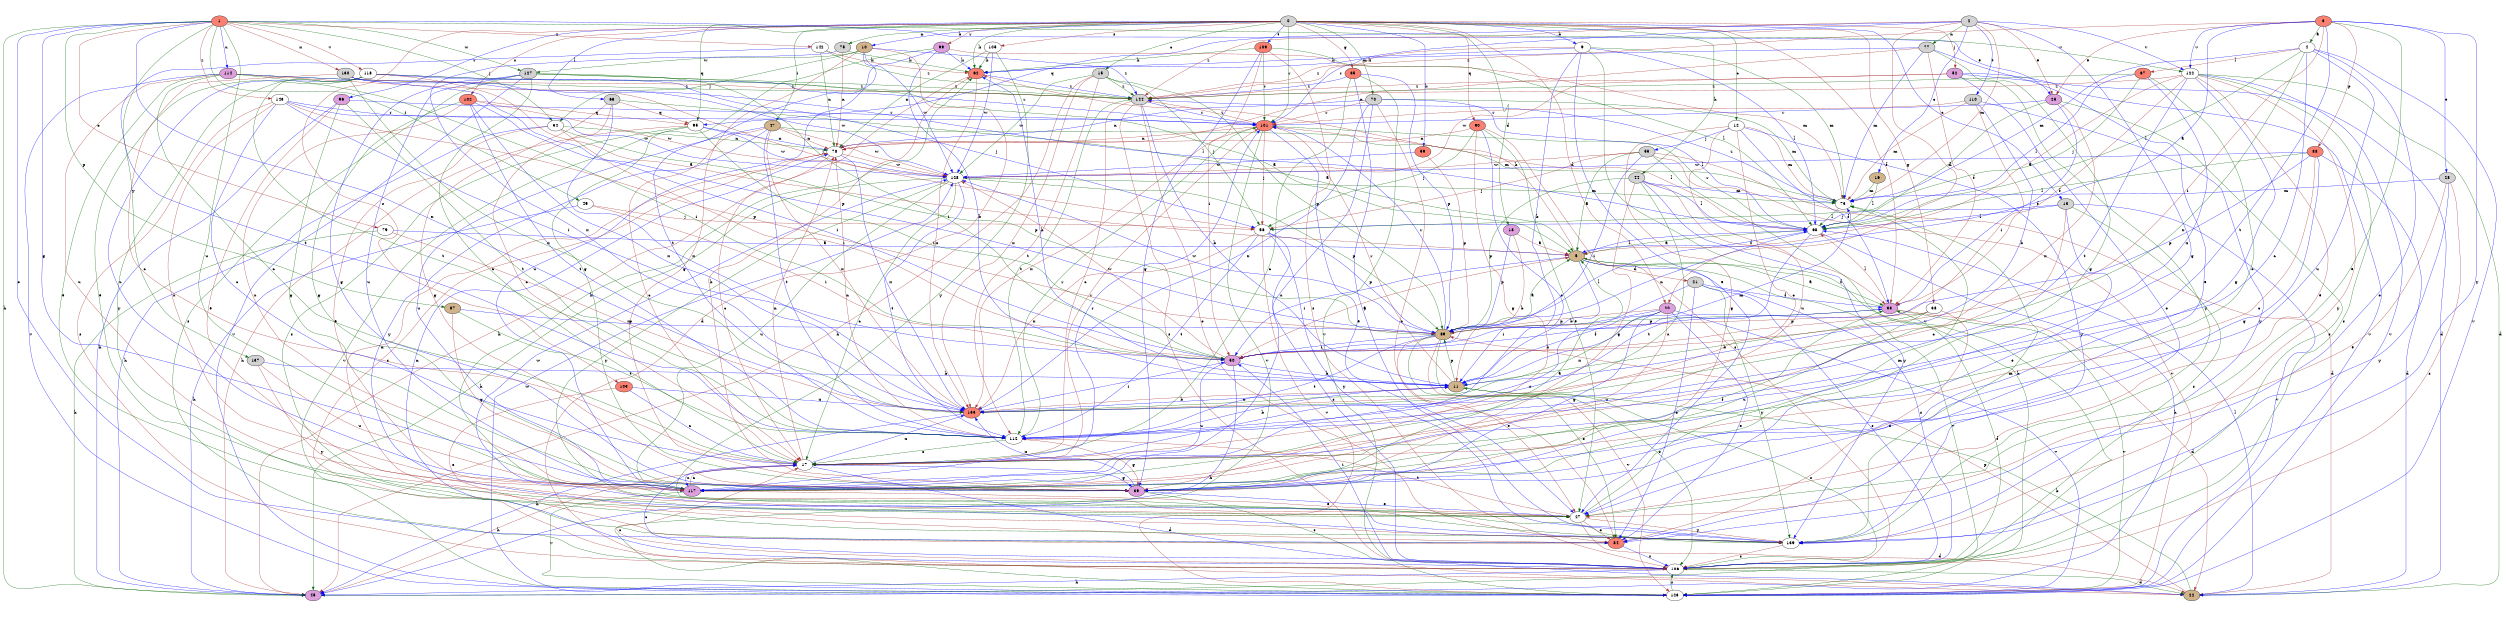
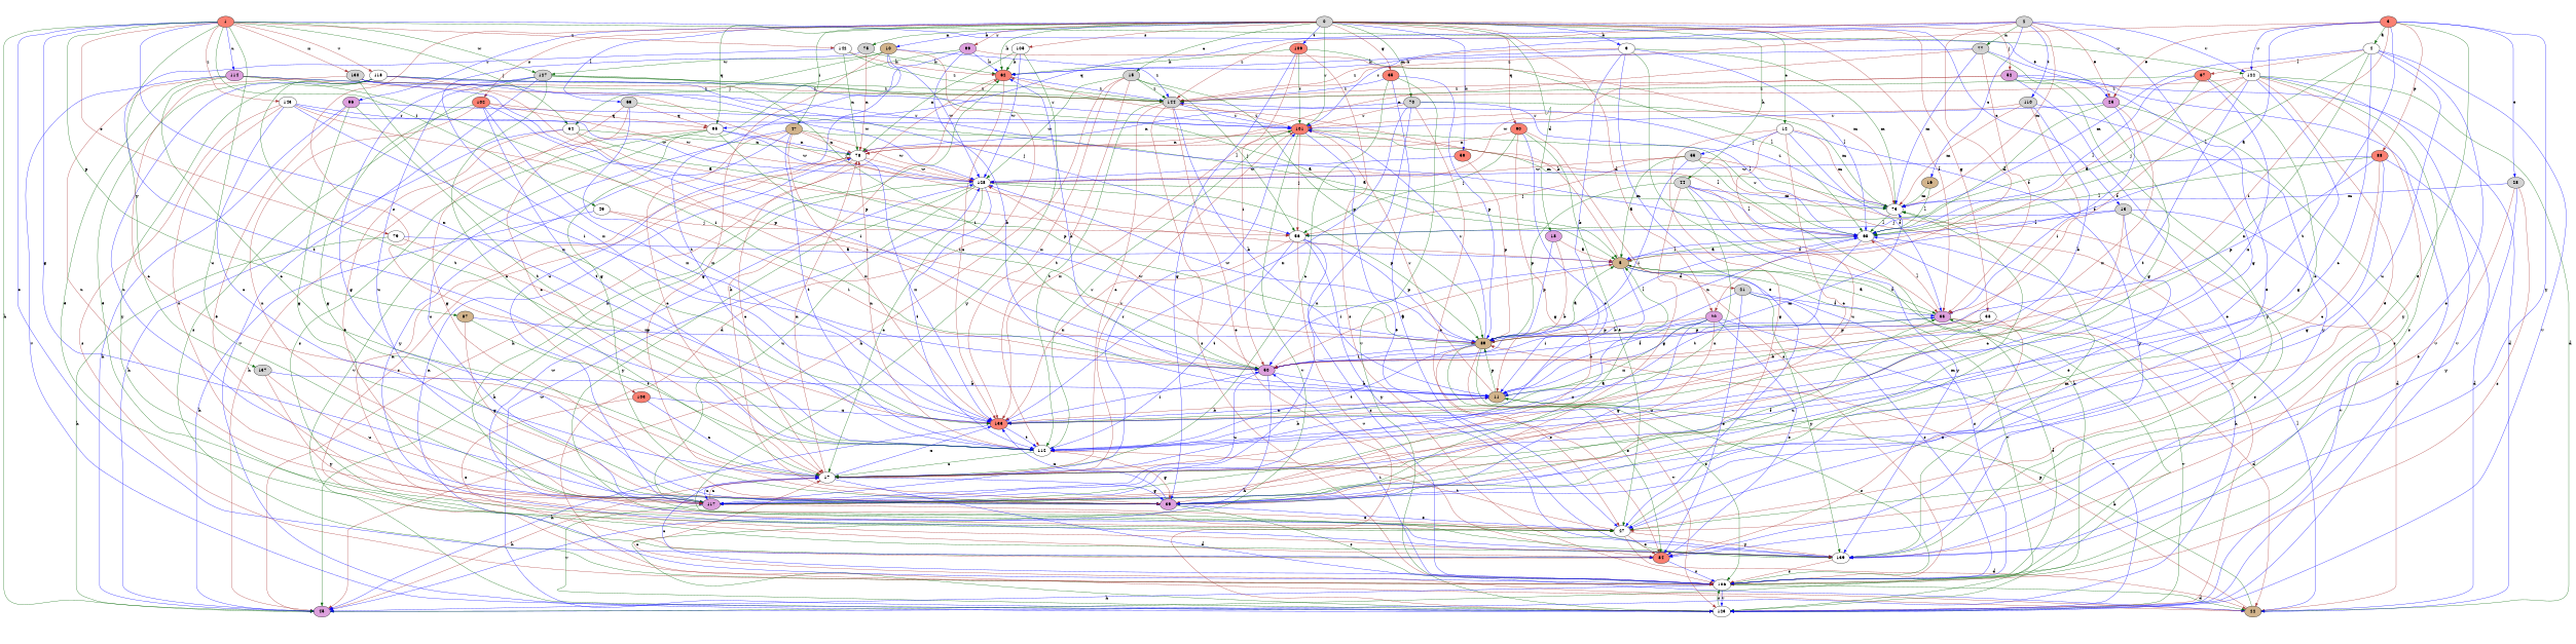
  strict digraph {
    node [fillcolor=white style=filled]
    edge [color=blue]
    0 [fillcolor=lightgrey]
    9
    10 [fillcolor=tan]
    12
    13 [fillcolor=lightgrey]
    15 [fillcolor=lightgrey]
    18 [fillcolor=plum]
    20 [fillcolor=plum]
    33 [fillcolor=plum]
    35 [fillcolor=salmon]
    38
    44 [fillcolor=lightgrey]
    47 [fillcolor=tan]
    52 [fillcolor=plum]
    59 [fillcolor=salmon]
    62 [fillcolor=salmon]
    66 [fillcolor=lightgrey]
    70 [fillcolor=lightgrey]
    75 [fillcolor=lightgrey]
    90 [fillcolor=salmon]
    95
    96 [fillcolor=plum]
    99 [fillcolor=plum]
    101 [fillcolor=salmon]
    102 [fillcolor=salmon]
    103 [fillcolor=salmon]
    105
    109 [fillcolor=salmon]
    73
    144 [fillcolor=lightgrey]
    27
    68
    123
    11 [fillcolor=tan]
    39 [fillcolor=plum]
    54
    117 [fillcolor=plum]
    127 [fillcolor=lightgrey]
    22 [fillcolor=tan]
    128
    139
    17
    55 [fillcolor=lightgrey]
    106
    56
    45 [fillcolor=plum]
    133 [fillcolor=salmon]
    112
    89 [fillcolor=tan]
    5 [fillcolor=tan]
    84 [fillcolor=salmon]
    50 [fillcolor=plum]
    78
    1 [fillcolor=salmon]
    25 [fillcolor=plum]
    49
    79
    87 [fillcolor=tan]
    114 [fillcolor=plum]
    118
    122
    130 [fillcolor=lightgrey]
    137 [fillcolor=lightgrey]
    142
    143
    2 [fillcolor=lightgrey]
    16 [fillcolor=tan]
    77 [fillcolor=lightgrey]
    110 [fillcolor=lightgrey]
    3 [fillcolor=salmon]
    4
    n72 [fillcolor=lightgrey label=28]
    88 [fillcolor=salmon]
    67 [fillcolor=salmon]
    21 [fillcolor=lightgrey]
    0 -> 9 [label=b]
    0 -> 10 [label=b]
    0 -> 12 [color=darkgreen label=c]
    0 -> 13 [label=c]
    0 -> 15 [color=darkgreen label=c]
    0 -> 18 [color=darkgreen label=d]
    0 -> 20 [color=brown label=d]
    0 -> 33 [color=brown label=f]
    0 -> 35 [color=brown label=g]
    0 -> 38 [color=brown label=g]
    0 -> 44 [color=darkgreen label=h]
    0 -> 47 [color=darkgreen label=i]
    0 -> 52 [color=brown label=j]
    0 -> 59 [label=k]
    0 -> 62 [color=darkgreen label=k]
    0 -> 66 [label=l]
    0 -> 70 [color=darkgreen label=m]
    0 -> 75 [color=darkgreen label=n]
    0 -> 90 [color=brown label=q]
    0 -> 95 [color=darkgreen label=q]
    0 -> 96 [label=r]
    0 -> 99 [color=brown label=r]
    0 -> 101 [color=darkgreen label=r]
    0 -> 102 [color=brown label=s]
    0 -> 103 [color=brown label=s]
    0 -> 105 [color=brown label=s]
    0 -> 109 [label=t]
    9 -> 62 [label=k]
    9 -> 73 [color=darkgreen label=m]
    9 -> 144 [color=brown label=z]
    9 -> 27 [label=e]
    9 -> 68 [label=l]
    9 -> 123 [color=darkgreen label=v]
    9 -> 11 [label=b]
    10 -> 144 [label=z]
    10 -> 39 [color=brown label=g]
    10 -> 54 [color=darkgreen label=j]
    10 -> 117 [label=u]
    10 -> 127 [color=darkgreen label=w]
    10 -> 22 [color=brown label=d]
    10 -> 128 [label=w]
    12 -> 33 [label=f]
    12 -> 73 [color=brown label=m]
    12 -> 39 [color=brown label=g]
    12 -> 117 [color=brown label=u]
    12 -> 139 [label=y]
    12 -> 17 [color=brown label=c]
    12 -> 55 [label=j]
    13 -> 27 [label=e]
    13 -> 68 [label=l]
    13 -> 123 [label=v]
    13 -> 17 [color=brown label=c]
    13 -> 106 [color=darkgreen label=s]
    13 -> 56 [label=j]
    15 -> 144 [color=darkgreen label=z]
    15 -> 128 [color=darkgreen label=w]
    15 -> 56 [color=darkgreen label=j]
    15 -> 45 [color=brown label=h]
    15 -> 133 [color=brown label=x]
    15 -> 112 [color=brown label=t]
    15 -> 89 [color=darkgreen label=p]
    18 -> 11 [color=brown label=b]
    18 -> 89 [label=p]
    18 -> 5 [color=brown label=a]
    20 -> 123 [label=v]
    20 -> 11 [label=b]
    20 -> 39 [label=g]
    20 -> 117 [color=brown label=u]
    20 -> 133 [color=darkgreen label=x]
    20 -> 89 [color=brown label=p]
    20 -> 84 [label=o]
    20 -> 50 [label=i]
    33 -> 68 [color=brown label=l]
    33 -> 123 [color=darkgreen label=v]
    33 -> 22 [color=brown label=d]
    33 -> 89 [color=darkgreen label=p]
    33 -> 5 [color=darkgreen label=a]
    35 -> 144 [label=z]
    35 -> 123 [color=darkgreen label=v]
    35 -> 139 [label=y]
    35 -> 17 [color=darkgreen label=c]
    35 -> 89 [label=p]
    38 -> 11 [color=darkgreen label=b]
    38 -> 117 [color=darkgreen label=u]
    38 -> 89 [color=brown label=p]
    38 -> 84 [color=brown label=o]
    44 -> 33 [color=brown label=f]
    44 -> 73 [label=m]
    44 -> 68 [label=l]
    44 -> 39 [color=brown label=g]
    44 -> 117 [color=darkgreen label=u]
    44 -> 139 [label=y]
    44 -> 89 [color=darkgreen label=p]
    47 -> 73 [color=darkgreen label=m]
    47 -> 117 [label=u]
    47 -> 128 [color=brown label=w]
    47 -> 139 [label=y]
    47 -> 17 [color=brown label=c]
    47 -> 133 [color=brown label=x]
    47 -> 112 [label=t]
    47 -> 78 [color=brown label=n]
    52 -> 144 [color=brown label=z]
    52 -> 123 [label=v]
    52 -> 22 [label=d]
    52 -> 128 [color=brown label=w]
    52 -> 139 [color=darkgreen label=y]
    52 -> 84 [label=o]
    59 -> 128 [label=w]
    59 -> 89 [color=brown label=p]
    62 -> 144 [label=z]
    62 -> 45 [color=brown label=h]
    62 -> 133 [color=brown label=x]
    66 -> 95 [color=brown label=q]
    66 -> 39 [color=brown label=g]
    66 -> 17 [color=brown label=c]
    66 -> 133 [label=x]
    66 -> 5 [color=darkgreen label=a]
    70 -> 101 [color=brown label=r]
    70 -> 73 [color=darkgreen label=m]
    70 -> 68 [label=l]
    70 -> 117 [label=u]
    70 -> 133 [label=x]
    70 -> 84 [color=brown label=o]
    70 -> 78 [label=n]
    75 -> 62 [color=darkgreen label=k]
    75 -> 133 [label=x]
    75 -> 78 [color=brown label=n]
    90 -> 27 [color=darkgreen label=e]
    90 -> 39 [color=brown label=g]
    90 -> 17 [label=c]
    90 -> 106 [color=brown label=s]
    90 -> 56 [color=darkgreen label=j]
    90 -> 78 [color=brown label=n]
    95 -> 123 [color=darkgreen label=v]
    95 -> 128 [label=w]
    95 -> 45 [color=brown label=h]
    95 -> 84 [color=darkgreen label=s]
    95 -> 50 [color=darkgreen label=i]
    95 -> 78 [label=n]
    96 -> 101 [label=r]
    96 -> 27 [color=brown label=e]
    96 -> 39 [color=darkgreen label=g]
    96 -> 45 [label=h]
    96 -> 112 [color=darkgreen label=t]
    99 -> 62 [label=k]
    99 -> 73 [color=brown label=m]
    99 -> 11 [label=b]
    99 -> 39 [color=darkgreen label=g]
    99 -> 112 [label=t]
    101 -> 144 [color=brown label=z]
    101 -> 27 [label=e]
    101 -> 68 [color=brown label=l]
    101 -> 123 [color=darkgreen label=v]
    101 -> 56 [color=brown label=j]
    101 -> 133 [color=brown label=x]
    101 -> 78 [color=brown label=n]
    102 -> 95 [color=brown label=q]
    102 -> 39 [color=darkgreen label=g]
    102 -> 117 [color=brown label=u]
    102 -> 128 [color=brown label=w]
    102 -> 133 [label=x]
    102 -> 112 [label=t]
    102 -> 50 [label=i]
    103 -> 17 [label=c]
    103 -> 133 [label=x]
    103 -> 84 [color=brown label=o]
    105 -> 62 [color=darkgreen label=k]
    105 -> 128 [label=w]
    105 -> 139 [color=darkgreen label=y]
    105 -> 78 [color=darkgreen label=n]
    109 -> 62 [color=darkgreen label=k]
    109 -> 101 [color=darkgreen label=r]
    109 -> 68 [color=darkgreen label=l]
    109 -> 39 [label=g]
    109 -> 106 [color=brown label=s]
    109 -> 50 [color=brown label=i]
    73 -> 144 [label=z]
    73 -> 68 [color=darkgreen label=l]
    144 -> 101 [label=r]
    144 -> 11 [label=b]
    144 -> 17 [color=brown label=c]
    144 -> 106 [color=brown label=s]
    144 -> 112 [color=darkgreen label=t]
    144 -> 84 [color=brown label=o]
    27 -> 62 [color=darkgreen label=k]
    27 -> 73 [color=darkgreen label=m]
    27 -> 22 [color=brown label=d]
    27 -> 139 [color=brown label=y]
    27 -> 112 [color=brown label=t]
    27 -> 84 [color=brown label=o]
    68 -> 101 [color=darkgreen label=r]
    68 -> 45 [label=h]
    68 -> 112 [label=t]
    68 -> 89 [label=n]
    68 -> 5 [color=darkgreen label=a]
    123 -> 128 [label=w]
    123 -> 106 [color=darkgreen label=s]
    11 -> 62 [label=k]
    11 -> 101 [color=brown label=r]
    11 -> 73 [label=m]
    11 -> 106 [color=darkgreen label=s]
    11 -> 133 [label=x]
    11 -> 89 [color=darkgreen label=p]
    39 -> 62 [color=brown label=k]
    39 -> 27 [label=e]
    39 -> 106 [color=darkgreen label=s]
    39 -> 133 [label=x]
    39 -> 5 [color=darkgreen label=a]
    54 -> 27 [color=brown label=e]
    54 -> 45 [label=h]
    54 -> 89 [color=darkgreen label=p]
    54 -> 50 [color=brown label=i]
    54 -> 78 [color=darkgreen label=n]
    117 -> 33 [color=darkgreen label=f]
    117 -> 101 [label=r]
    117 -> 27 [color=brown label=e]
    117 -> 123 [color=darkgreen label=v]
    117 -> 17 [color=brown label=c]
    127 -> 144 [color=darkgreen label=z]
    127 -> 123 [label=v]
    127 -> 39 [label=g]
    127 -> 117 [label=u]
    127 -> 17 [color=darkgreen label=c]
    127 -> 106 [color=darkgreen label=s]
    127 -> 5 [color=darkgreen label=a]
    127 -> 50 [color=darkgreen label=i]
    22 -> 68 [label=l]
    22 -> 11 [color=darkgreen label=b]
    22 -> 17 [color=brown label=c]
    22 -> 89 [color=brown label=p]
    128 -> 73 [color=darkgreen label=m]
    128 -> 117 [color=darkgreen label=u]
    128 -> 139 [color=darkgreen label=y]
    128 -> 17 [color=darkgreen label=c]
    128 -> 45 [color=darkgreen label=h]
    128 -> 112 [label=t]
    128 -> 89 [color=darkgreen label=p]
    139 -> 73 [color=darkgreen label=m]
    139 -> 128 [label=w]
    139 -> 106 [color=brown label=s]
    17 -> 101 [color=brown label=r]
    17 -> 39 [label=g]
    17 -> 117 [label=u]
    17 -> 22 [label=d]
    17 -> 45 [color=brown label=h]
    17 -> 133 [label=x]
    17 -> 78 [color=brown label=n]
    55 -> 123 [color=brown label=v]
    55 -> 22 [color=brown label=d]
    55 -> 128 [color=brown label=w]
    55 -> 56 [color=brown label=j]
    55 -> 45 [color=darkgreen label=h]
    55 -> 5 [color=darkgreen label=a]
    55 -> 50 [label=i]
    106 -> 33 [color=darkgreen label=f]
+   106 -> 123 [label=v]
    106 -> 22 [color=darkgreen label=d]
    106 -> 17 [label=c]
    106 -> 45 [label=h]
    106 -> 50 [label=i]
    106 -> 78 [label=n]
    56 -> 123 [color=brown label=v]
    56 -> 139 [label=y]
    56 -> 106 [label=s]
    56 -> 133 [color=brown label=x]
    56 -> 112 [label=t]
    56 -> 89 [label=p]
    133 -> 11 [color=brown label=b]
    133 -> 45 [label=h]
+   133 -> 112 [label=t]
    133 -> 50 [label=i]
    112 -> 101 [color=darkgreen label=r]
    112 -> 11 [label=b]
    112 -> 39 [color=brown label=g]
    112 -> 17 [color=darkgreen label=c]
    112 -> 78 [color=brown label=n]
    89 -> 101 [label=r]
    89 -> 27 [color=brown label=e]
    89 -> 68 [label=l]
    89 -> 123 [color=brown label=v]
    89 -> 128 [label=w]
    89 -> 106 [color=darkgreen label=s]
    89 -> 112 [label=t]
    89 -> 5 [color=darkgreen label=a]
    89 -> 84 [color=darkgreen label=o]
    89 -> 50 [label=i]
    5 -> 33 [color=darkgreen label=f]
    5 -> 62 [color=brown label=k]
    5 -> 68 [label=l]
    5 -> 123 [color=darkgreen label=v]
    5 -> 11 [label=b]
    5 -> 106 [label=s]
    5 -> 50 [label=i]
    5 -> 21 [color=brown label=d]
    84 -> 106 [label=s]
    84 -> 78 [color=brown label=n]
    50 -> 33 [label=f]
    50 -> 11 [label=b]
    50 -> 117 [label=u]
    50 -> 128 [color=brown label=w]
    50 -> 45 [label=h]
    50 -> 5 [color=brown label=a]
    78 -> 128 [color=brown label=w]
    78 -> 17 [color=brown label=c]
    78 -> 106 [color=brown label=s]
    78 -> 133 [label=x]
    1 -> 39 [label=g]
    1 -> 54 [color=darkgreen label=j]
    1 -> 117 [color=darkgreen label=u]
    1 -> 127 [color=darkgreen label=w]
    1 -> 45 [color=darkgreen label=h]
    1 -> 133 [label=x]
    1 -> 84 [label=o]
    1 -> 25 [label=e]
    1 -> 49 [color=darkgreen label=i]
    1 -> 79 [color=brown label=o]
    1 -> 87 [color=darkgreen label=p]
    1 -> 114 [label=u]
    1 -> 118 [color=brown label=v]
    1 -> 122 [color=darkgreen label=v]
    1 -> 130 [color=brown label=x]
    1 -> 137 [color=darkgreen label=y]
    1 -> 142 [color=brown label=z]
    1 -> 143 [color=brown label=z]
    25 -> 33 [label=f]
    25 -> 101 [label=r]
    25 -> 68 [color=darkgreen label=l]
    25 -> 106 [color=darkgreen label=s]
    25 -> 133 [color=brown label=x]
    49 -> 56 [color=brown label=j]
    49 -> 45 [label=h]
    49 -> 50 [color=brown label=i]
    79 -> 45 [color=darkgreen label=h]
    79 -> 133 [color=brown label=x]
    79 -> 5 [label=a]
    87 -> 39 [color=brown label=g]
    87 -> 112 [color=darkgreen label=t]
    87 -> 89 [label=p]
    114 -> 144 [color=darkgreen label=z]
    114 -> 27 [color=darkgreen label=e]
    114 -> 123 [label=v]
    114 -> 117 [color=brown label=u]
    114 -> 128 [label=w]
    114 -> 17 [color=darkgreen label=c]
    114 -> 56 [color=brown label=j]
    114 -> 50 [color=darkgreen label=i]
    118 -> 101 [label=r]
    118 -> 144 [color=darkgreen label=z]
    118 -> 27 [color=darkgreen label=e]
    118 -> 117 [label=u]
    118 -> 139 [color=darkgreen label=y]
    118 -> 56 [label=j]
    118 -> 112 [color=darkgreen label=t]
    118 -> 5 [color=brown label=a]
    122 -> 33 [color=brown label=f]
    122 -> 144 [color=brown label=z]
    122 -> 27 [color=brown label=e]
    122 -> 123 [label=v]
    122 -> 39 [label=g]
    122 -> 22 [color=darkgreen label=d]
    122 -> 139 [color=brown label=y]
    122 -> 106 [color=darkgreen label=s]
    122 -> 112 [label=t]
    122 -> 5 [color=brown label=a]
    130 -> 144 [color=brown label=z]
    130 -> 68 [label=l]
    130 -> 17 [color=brown label=c]
    130 -> 133 [color=darkgreen label=x]
    130 -> 89 [label=p]
    137 -> 11 [label=b]
    137 -> 117 [color=brown label=u]
    137 -> 139 [color=brown label=y]
    142 -> 62 [color=brown label=k]
    142 -> 144 [color=darkgreen label=z]
    142 -> 112 [label=t]
    142 -> 78 [color=darkgreen label=n]
    143 -> 101 [label=r]
    143 -> 117 [color=brown label=u]
    143 -> 128 [label=w]
    143 -> 17 [label=c]
    143 -> 106 [color=brown label=s]
    143 -> 89 [color=brown label=p]
    143 -> 50 [label=i]
    2 -> 20 [color=brown label=d]
    2 -> 95 [label=q]
    2 -> 101 [label=r]
    2 -> 73 [color=brown label=m]
    2 -> 144 [color=brown label=z]
    2 -> 39 [label=g]
    2 -> 25 [color=brown label=e]
    2 -> 122 [label=v]
    2 -> 16 [label=c]
    2 -> 77 [color=darkgreen label=n]
    2 -> 110 [label=t]
    16 -> 73 [color=darkgreen label=m]
    16 -> 68 [color=darkgreen label=l]
    77 -> 33 [color=brown label=f]
    77 -> 62 [label=k]
    77 -> 73 [label=m]
    77 -> 27 [label=e]
    77 -> 39 [color=darkgreen label=g]
    77 -> 78 [color=brown label=n]
    110 -> 101 [color=brown label=r]
    110 -> 73 [color=brown label=m]
    110 -> 11 [label=b]
    110 -> 139 [label=y]
    110 -> 50 [color=brown label=i]
    3 -> 144 [color=brown label=z]
    3 -> 27 [color=darkgreen label=e]
    3 -> 139 [label=y]
    3 -> 112 [label=t]
    3 -> 5 [label=a]
    3 -> 50 [color=brown label=i]
    3 -> 25 [color=brown label=e]
    3 -> 122 [label=v]
    3 -> 4 [color=darkgreen label=a]
    3 -> n72 [label=e]
    3 -> 88 [color=brown label=p]
    4 -> 73 [label=m]
    4 -> 68 [color=darkgreen label=l]
    4 -> 123 [label=v]
    4 -> 117 [label=u]
    4 -> 17 [label=c]
    4 -> 133 [color=darkgreen label=x]
    4 -> 84 [label=o]
    4 -> 67 [color=brown label=l]
    n72 -> 73 [label=m]
    n72 -> 27 [color=brown label=e]
    n72 -> 139 [label=y]
    n72 -> 106 [color=brown label=s]
    88 -> 68 [color=darkgreen label=l]
    88 -> 39 [label=g]
    88 -> 22 [label=d]
    88 -> 128 [label=w]
    88 -> 17 [color=brown label=c]
    88 -> 89 [label=p]
    67 -> 144 [color=darkgreen label=z]
    67 -> 68 [label=l]
    67 -> 17 [color=darkgreen label=c]
    67 -> 56 [color=darkgreen label=j]
    67 -> 133 [label=x]
    21 -> 33 [label=f]
    21 -> 117 [label=u]
    21 -> 139 [color=darkgreen label=y]
    21 -> 106 [label=s]
    21 -> 84 [label=o]
  }
